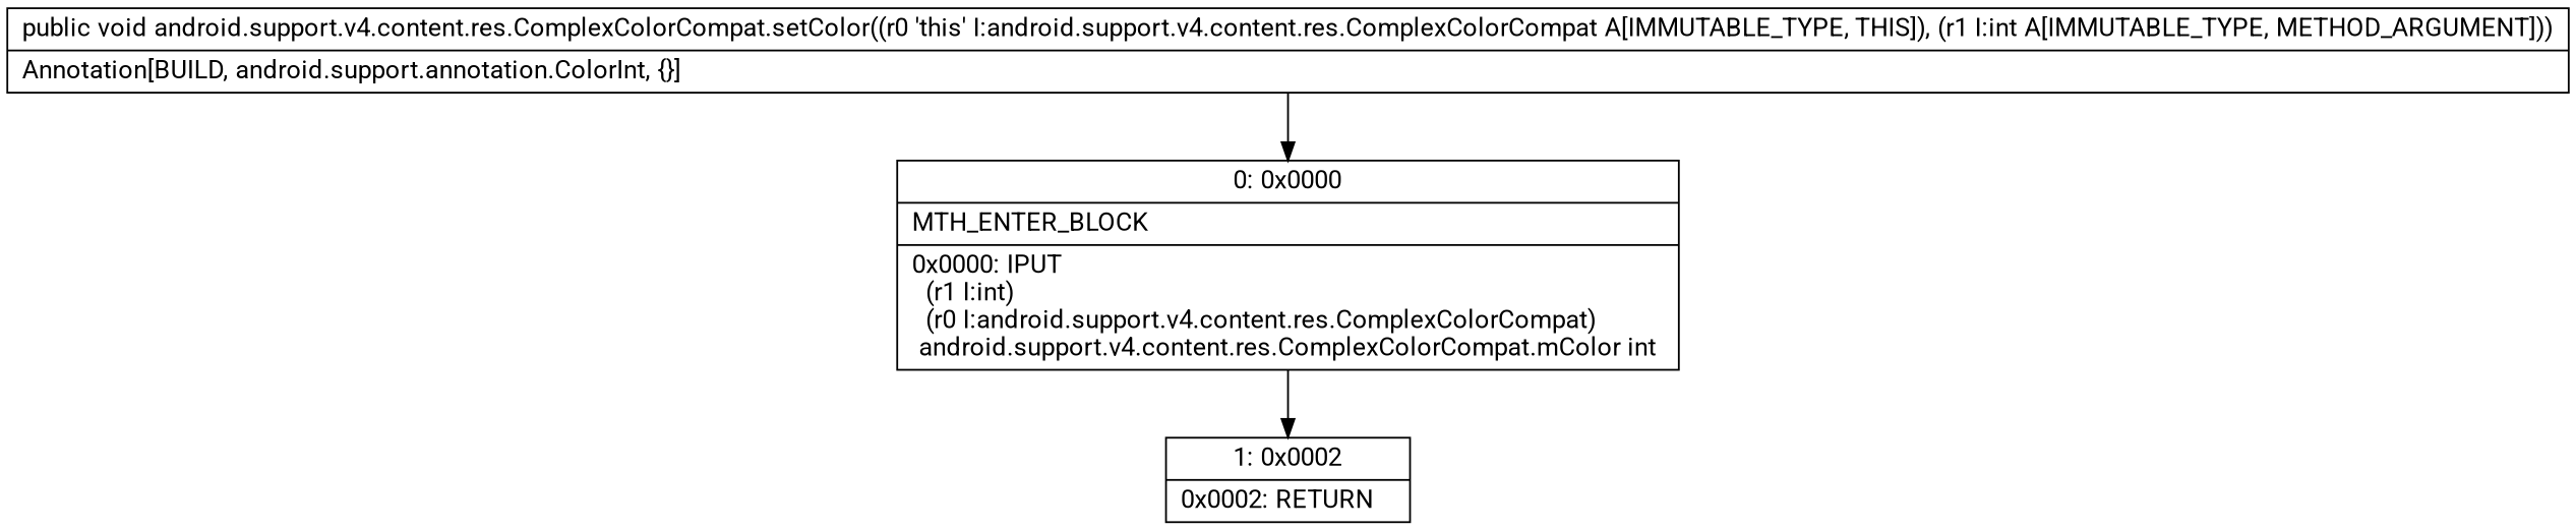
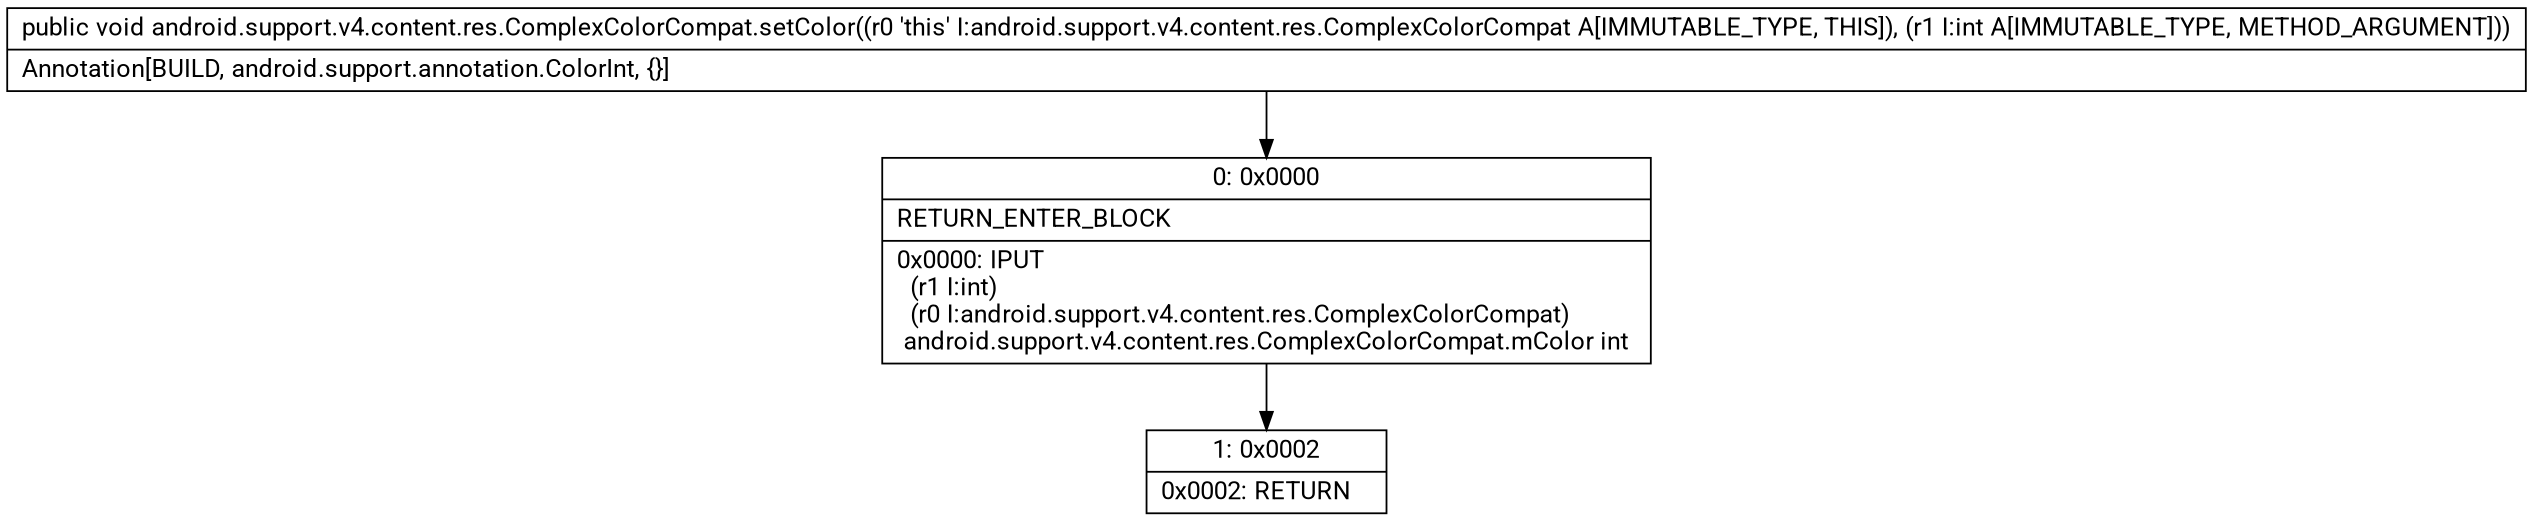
  digraph {
    fontname=Roboto
    node [shape=record fontname=Roboto]
    edge [fontname=Roboto]
-   n1 [label="{0\:\ 0x0000|MTH_ENTER_BLOCK\l|0x0000: IPUT  \l  (r1 I:int)\l  (r0 I:android.support.v4.content.res.ComplexColorCompat)\l android.support.v4.content.res.ComplexColorCompat.mColor int \l}"]
+   n1 [label="{0\:\ 0x0000|RETURN_ENTER_BLOCK\l|0x0000: IPUT  \l  (r1 I:int)\l  (r0 I:android.support.v4.content.res.ComplexColorCompat)\l android.support.v4.content.res.ComplexColorCompat.mColor int \l}"]
    n2 [label="{1\:\ 0x0002|0x0002: RETURN   \l}"]
    n3 [label="{public void android.support.v4.content.res.ComplexColorCompat.setColor((r0 'this' I:android.support.v4.content.res.ComplexColorCompat A[IMMUTABLE_TYPE, THIS]), (r1 I:int A[IMMUTABLE_TYPE, METHOD_ARGUMENT]))  | Annotation[BUILD, android.support.annotation.ColorInt, \{\}]\l}"]
    n1 -> n2
    n3 -> n1
  }
